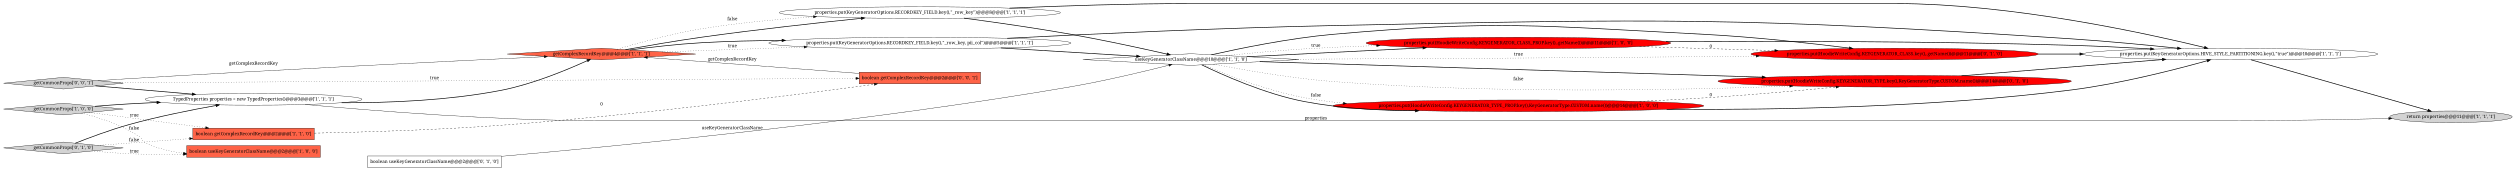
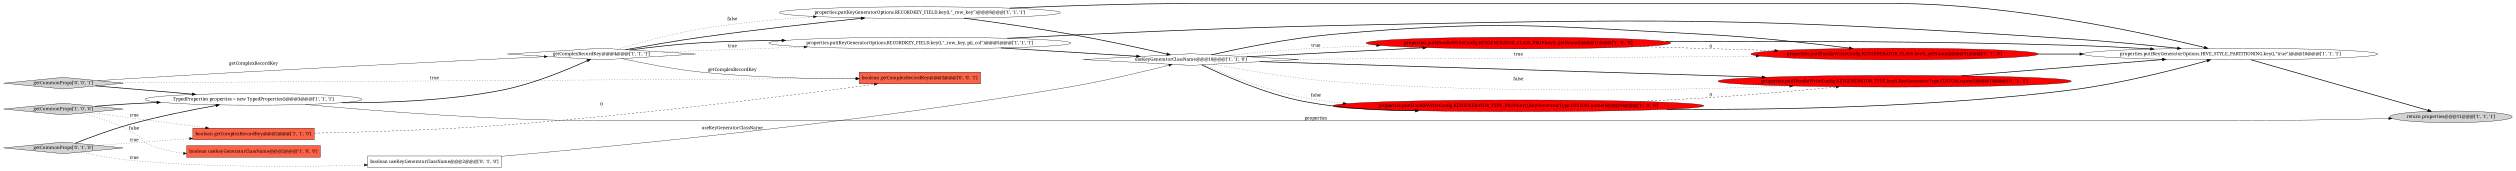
  digraph {
    fontname="Noto Serif"
    rankdir=LR
    node [fillcolor=white fontname="Noto Serif" shape=ellipse style=filled]
    edge [fontname="Noto Serif" style=bold]
    n1 [label="properties.put(KeyGeneratorOptions.RECORDKEY_FIELD.key(),\"_row_key, pii_col\")@@@5@@@['1', '1', '1']"]
    n2 [label="properties.put(KeyGeneratorOptions.HIVE_STYLE_PARTITIONING.key(),\"true\")@@@10@@@['1', '1', '1']"]
    n3 [label="useKeyGeneratorClassName@@@10@@@['1', '1', '0']" shape=diamond]
    n4 [fillcolor=lightgray label="return properties@@@11@@@['1', '1', '1']"]
    n5 [fillcolor=red label="properties.put(HoodieWriteConfig.KEYGENERATOR_CLASS.key(),.getName())@@@11@@@['0', '1', '0']"]
    n6 [fillcolor=red label="properties.put(HoodieWriteConfig.KEYGENERATOR_TYPE.key(),KeyGeneratorType.CUSTOM.name())@@@14@@@['0', '1', '0']"]
    n7 [fillcolor=red label="properties.put(HoodieWriteConfig.KEYGENERATOR_CLASS_PROP.key(),.getName())@@@11@@@['1', '0', '0']"]
    n8 [fillcolor=red label="properties.put(HoodieWriteConfig.KEYGENERATOR_TYPE_PROP.key(),KeyGeneratorType.CUSTOM.name())@@@14@@@['1', '0', '0']"]
    n9 [fillcolor=lightgray label="getCommonProps['0', '1', '0']" shape=diamond]
    n10 [fillcolor=tomato label="boolean getComplexRecordKey@@@2@@@['1', '1', '0']" shape=box]
    n11 [label="boolean useKeyGeneratorClassName@@@2@@@['0', '1', '0']" shape=box]
    n12 [label="TypedProperties properties = new TypedProperties()@@@3@@@['1', '1', '1']"]
    n13 [fillcolor=tomato label="boolean getComplexRecordKey@@@2@@@['0', '0', '1']" shape=box]
-   n14 [fillcolor=tomato label="getComplexRecordKey@@@4@@@['1', '1', '1']" shape=diamond]
+   n14 [label="getComplexRecordKey@@@4@@@['1', '1', '1']" shape=diamond]
    n15 [label="properties.put(KeyGeneratorOptions.RECORDKEY_FIELD.key(),\"_row_key\")@@@8@@@['1', '1', '1']"]
    n16 [fillcolor=lightgray label="getCommonProps['0', '0', '1']" shape=diamond]
    n17 [fillcolor=tomato label="boolean useKeyGeneratorClassName@@@2@@@['1', '0', '0']" shape=box]
    n18 [fillcolor=lightgray label="getCommonProps['1', '0', '0']" shape=diamond]
    n1 -> n2
    n1 -> n3
    n2 -> n4
    n3 -> n5 [label=true style=dotted]
    n3 -> n5
    n3 -> n6
    n3 -> n6 [label=false style=dotted]
    n3 -> n7
    n3 -> n7 [label=true style=dotted]
    n3 -> n8 [label=false style=dotted]
    n3 -> n8
    n5 -> n2
    n6 -> n2
    n7 -> n2
    n7 -> n5 [label=0 style=dashed]
    n8 -> n2
    n8 -> n6 [label=0 style=dashed]
-   n9 -> n10 [label=false style=dotted]
-   n9 -> n17 [label=true style=dotted]
+   n9 -> n10 [label=true style=dotted]
+   n9 -> n11 [label=true style=dotted]
    n9 -> n12
    n10 -> n13 [label=0 style=dashed]
    n11 -> n3 [label=useKeyGeneratorClassName style=solid]
    n12 -> n4 [label=properties style=solid]
    n12 -> n14
-   n13 -> n14 [label=getComplexRecordKey style=solid]
+   n14 -> n13 [label=getComplexRecordKey style=solid]
    n14 -> n1 [label=true style=dotted]
    n14 -> n1
    n14 -> n15
    n14 -> n15 [label=false style=dotted]
    n15 -> n2
    n15 -> n3
    n16 -> n12
    n16 -> n13 [label=true style=dotted]
    n16 -> n14 [label=getComplexRecordKey style=solid]
    n18 -> n10 [label=true style=dotted]
    n18 -> n12
    n18 -> n17 [label=false style=dotted]
  }
